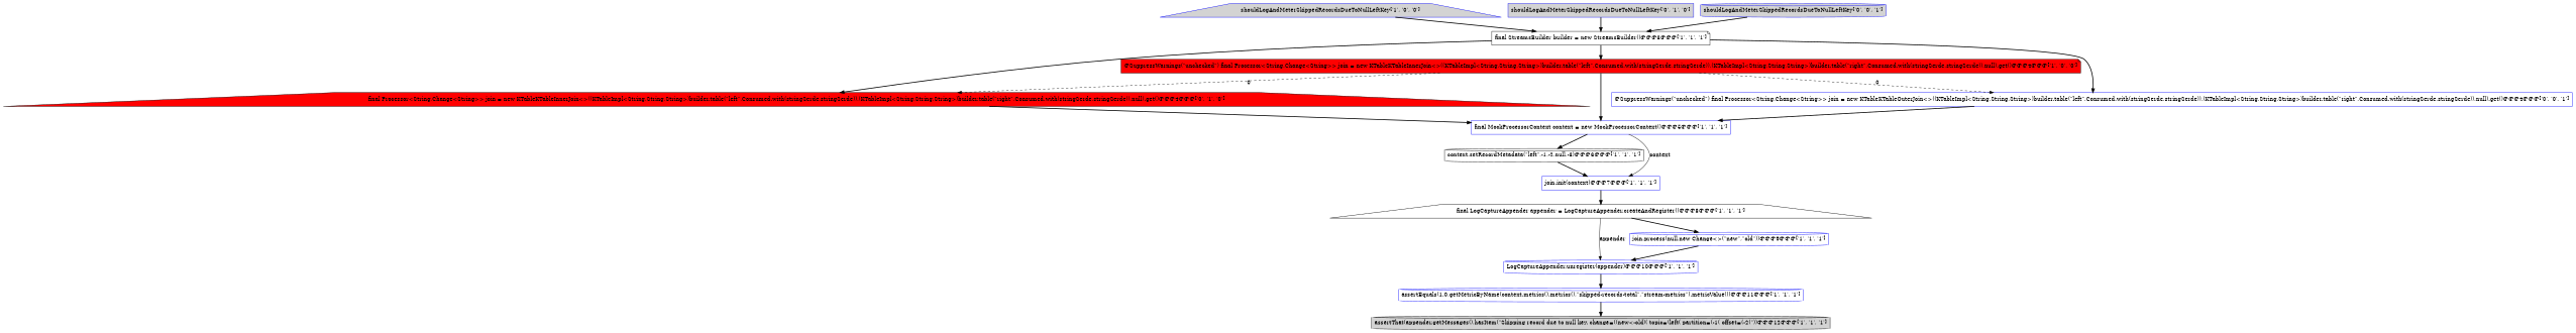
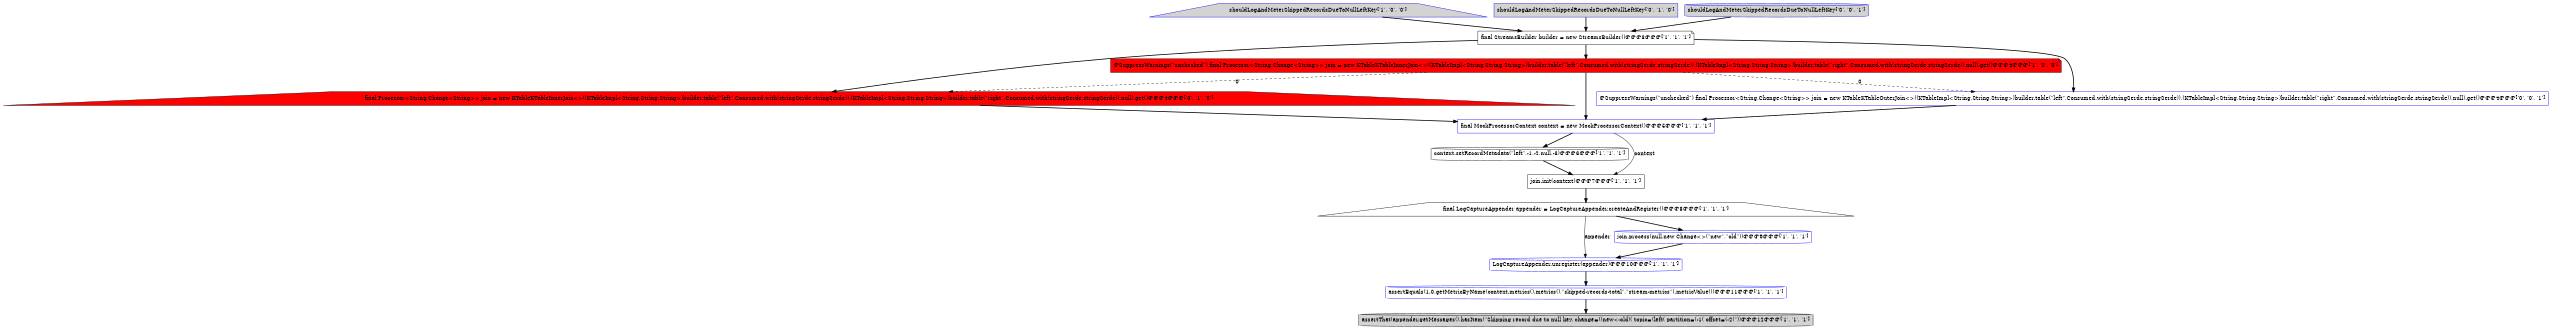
  digraph {
    node [fillcolor=white shape=cylinder style=filled color=blue]
    edge [style=bold]
    n1 [label="context.setRecordMetadata(\"left\",-1,-2,null,-3)@@@6@@@['1', '1', '1']" color=black]
-   n2 [label="join.init(context)@@@7@@@['1', '1', '1']" shape=box]
+   n2 [label="join.init(context)@@@7@@@['1', '1', '1']" shape=box color=black]
    n3 [label="final LogCaptureAppender appender = LogCaptureAppender.createAndRegister()@@@8@@@['1', '1', '1']" shape=trapezium color=black]
    n4 [label="final StreamsBuilder builder = new StreamsBuilder()@@@3@@@['1', '1', '1']" shape=note color=black]
    n5 [fillcolor=red label="@SuppressWarnings(\"unchecked\") final Processor<String,Change<String>> join = new KTableKTableInnerJoin<>((KTableImpl<String,String,String>)builder.table(\"left\",Consumed.with(stringSerde,stringSerde)),(KTableImpl<String,String,String>)builder.table(\"right\",Consumed.with(stringSerde,stringSerde)),null).get()@@@4@@@['1', '0', '0']" shape=note color=black]
    n6 [label="@SuppressWarnings(\"unchecked\") final Processor<String,Change<String>> join = new KTableKTableOuterJoin<>((KTableImpl<String,String,String>)builder.table(\"left\",Consumed.with(stringSerde,stringSerde)),(KTableImpl<String,String,String>)builder.table(\"right\",Consumed.with(stringSerde,stringSerde)),null).get()@@@4@@@['0', '0', '1']" shape=box]
    n7 [fillcolor=red label="final Processor<String,Change<String>> join = new KTableKTableInnerJoin<>((KTableImpl<String,String,String>)builder.table(\"left\",Consumed.with(stringSerde,stringSerde)),(KTableImpl<String,String,String>)builder.table(\"right\",Consumed.with(stringSerde,stringSerde)),null).get()@@@4@@@['0', '1', '0']" shape=trapezium color=black]
    n8 [fillcolor=lightgray label="assertThat(appender.getMessages(),hasItem(\"Skipping record due to null key. change=((new<-old)( topic=(left( partition=(-1( offset=(-2(\"))@@@12@@@['1', '1', '1']" color=black]
    n9 [label="LogCaptureAppender.unregister(appender)@@@10@@@['1', '1', '1']"]
    n10 [label="assertEquals(1.0,getMetricByName(context.metrics().metrics(),\"skipped-records-total\",\"stream-metrics\").metricValue())@@@11@@@['1', '1', '1']"]
    n11 [label="final MockProcessorContext context = new MockProcessorContext()@@@5@@@['1', '1', '1']" shape=box]
    n12 [fillcolor=lightgray label="shouldLogAndMeterSkippedRecordsDueToNullLeftKey['1', '0', '0']" shape=trapezium]
    n13 [fillcolor=lightgray label="shouldLogAndMeterSkippedRecordsDueToNullLeftKey['0', '1', '0']" shape=box]
    n14 [label="join.process(null,new Change<>(\"new\",\"old\"))@@@9@@@['1', '1', '1']"]
    n15 [fillcolor=lightgray label="shouldLogAndMeterSkippedRecordsDueToNullLeftKey['0', '0', '1']"]
    n1 -> n2
    n2 -> n3
    n3 -> n9 [label=appender style=solid]
    n3 -> n14
    n4 -> n5
    n4 -> n6
    n4 -> n7
    n5 -> n6 [label=0 style=dashed]
    n5 -> n7 [label=0 style=dashed]
    n5 -> n11
    n6 -> n11
    n7 -> n11
    n9 -> n10
    n10 -> n8
    n11 -> n1
    n11 -> n2 [label=context style=solid]
    n12 -> n4
    n13 -> n4
    n14 -> n9
    n15 -> n4
  }
